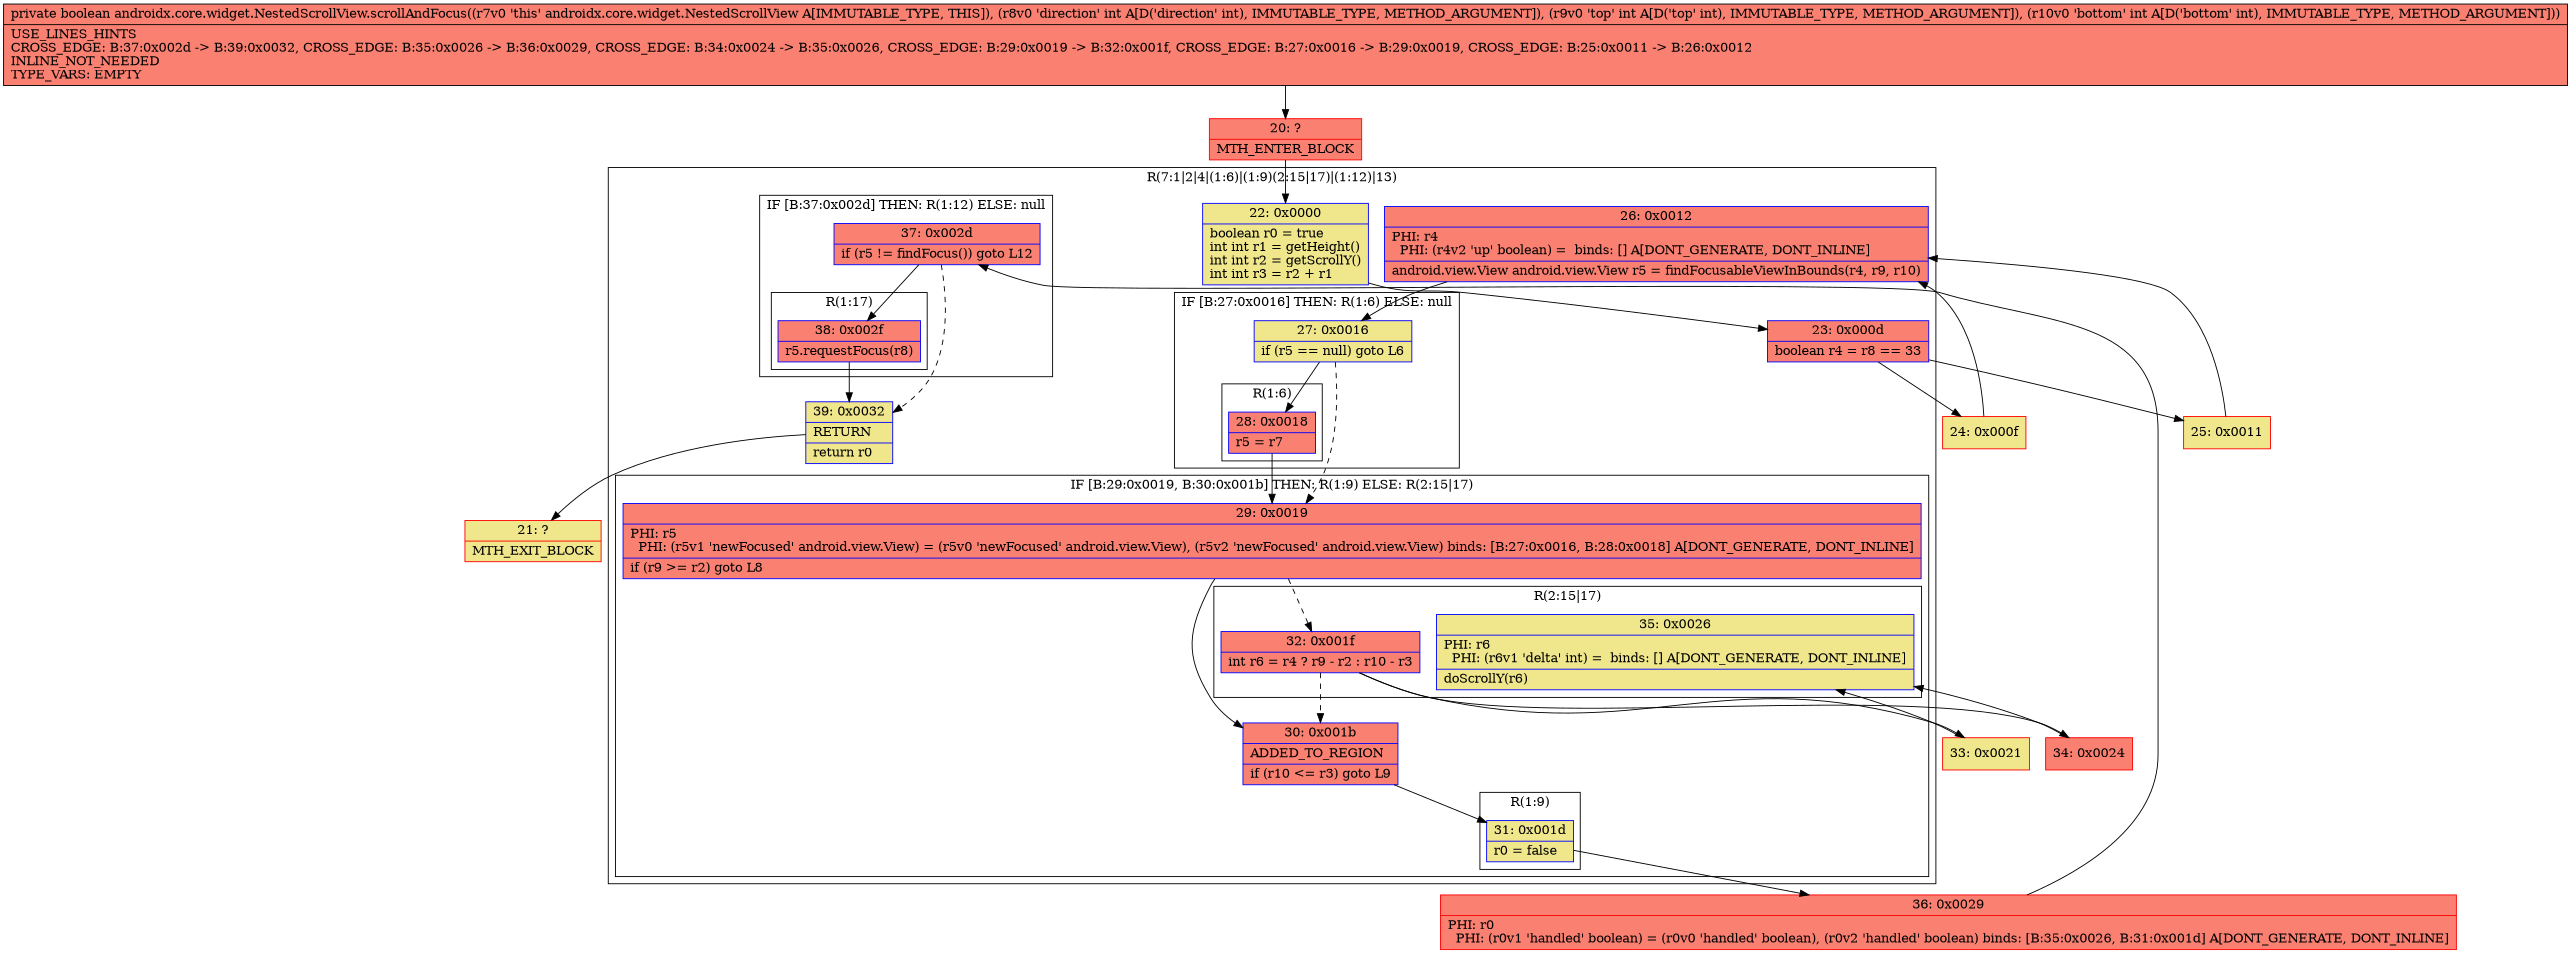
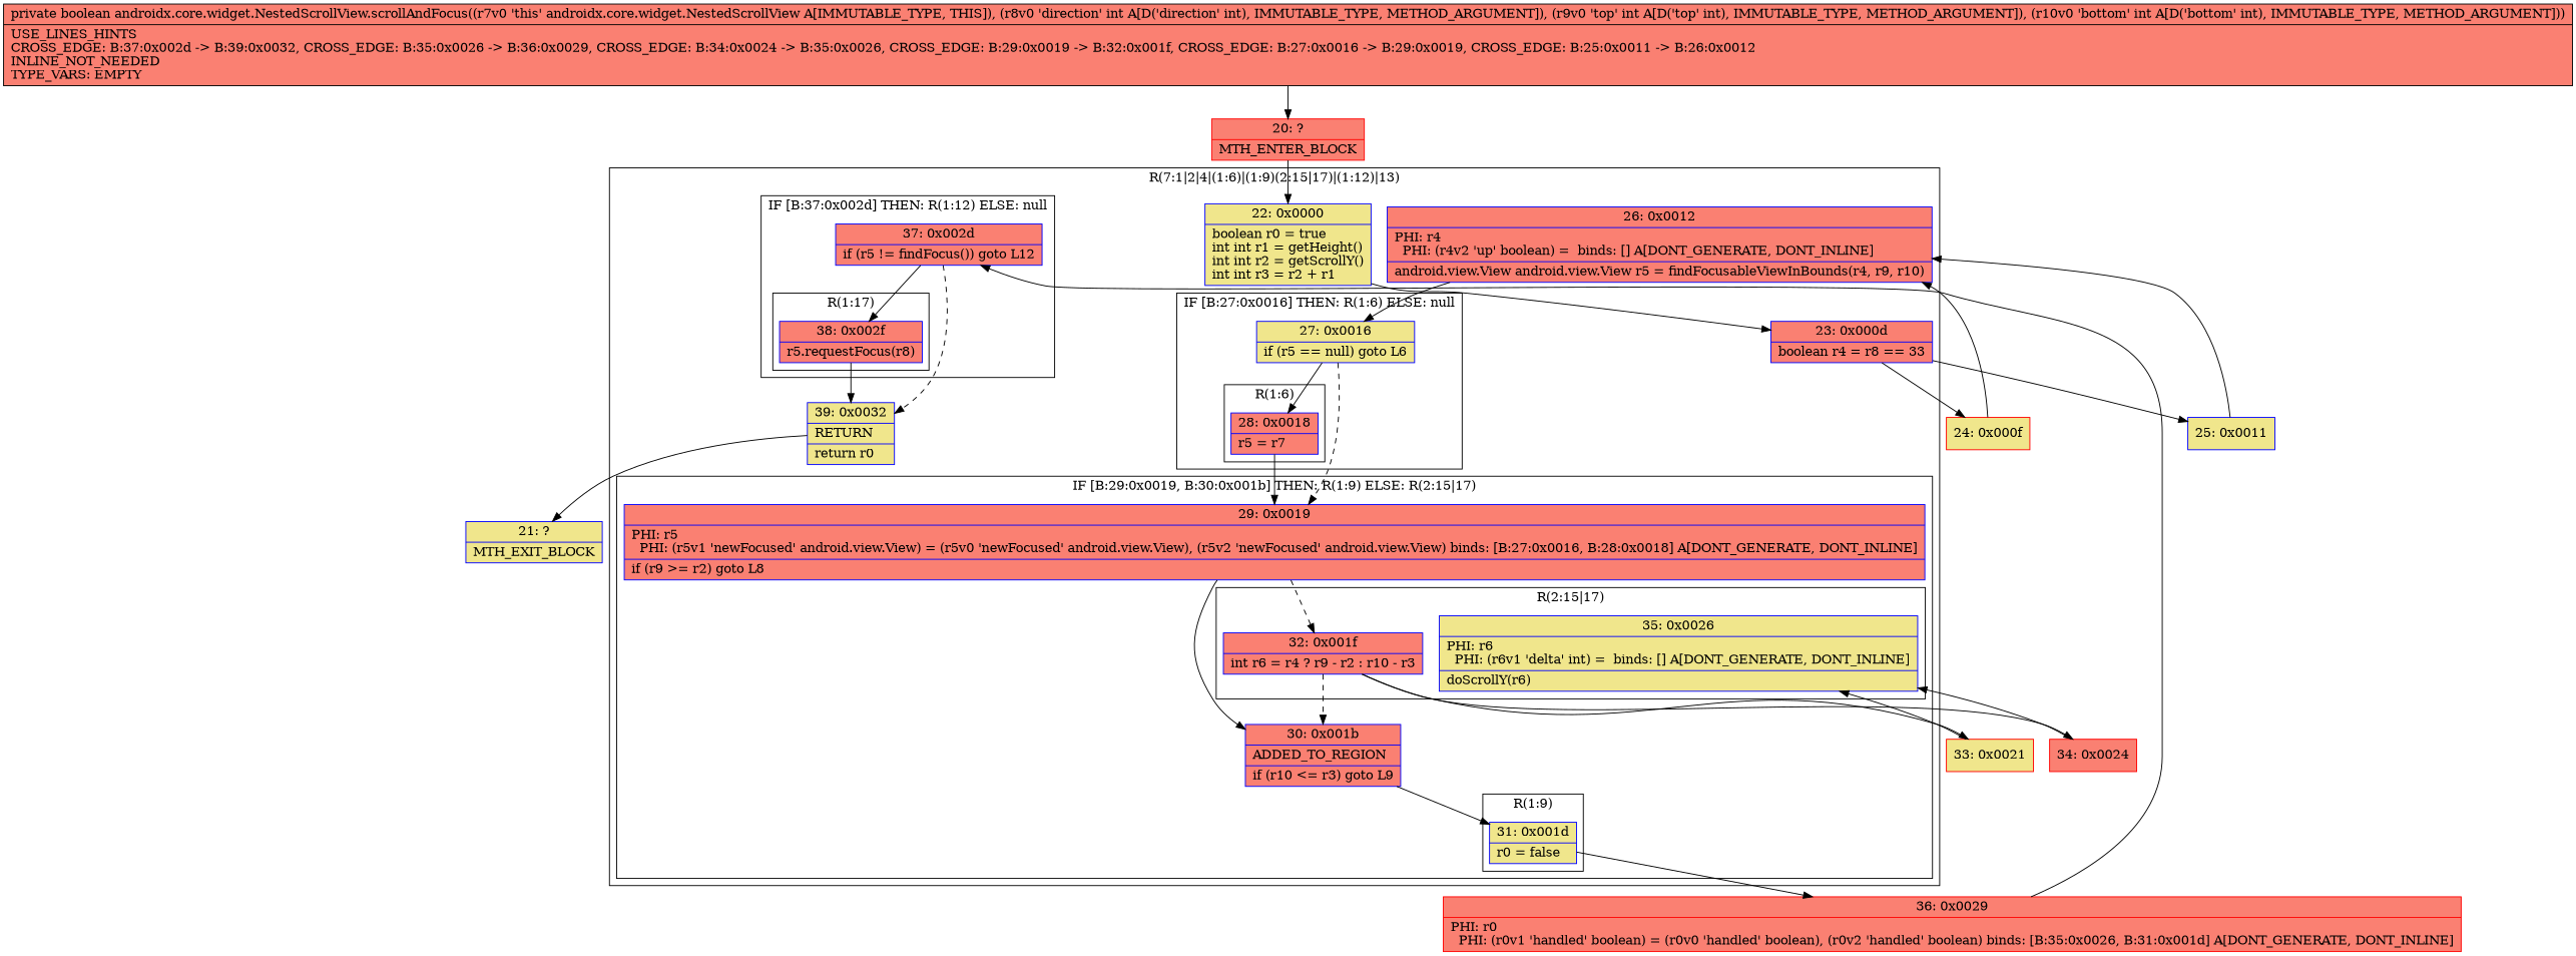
  digraph {
    node [color=blue fillcolor=salmon shape=record style=filled]
    n1 [label="{28\:\ 0x0018|r5 = r7\l}"]
    n2 [fillcolor=khaki label="{27\:\ 0x0016|if (r5 == null) goto L6\l}"]
    n3 [fillcolor=khaki label="{31\:\ 0x001d|r0 = false\l}"]
    n4 [label="{32\:\ 0x001f|int r6 = r4 ? r9 \- r2 : r10 \- r3\l}"]
    n5 [fillcolor=khaki label="{35\:\ 0x0026|PHI: r6 \l  PHI: (r6v1 'delta' int) =  binds: [] A[DONT_GENERATE, DONT_INLINE]\l|doScrollY(r6)\l}"]
    n6 [label="{29\:\ 0x0019|PHI: r5 \l  PHI: (r5v1 'newFocused' android.view.View) = (r5v0 'newFocused' android.view.View), (r5v2 'newFocused' android.view.View) binds: [B:27:0x0016, B:28:0x0018] A[DONT_GENERATE, DONT_INLINE]\l|if (r9 \>= r2) goto L8\l}"]
    n7 [label="{30\:\ 0x001b|ADDED_TO_REGION\l|if (r10 \<= r3) goto L9\l}"]
    n8 [label="{38\:\ 0x002f|r5.requestFocus(r8)\l}"]
    n9 [label="{37\:\ 0x002d|if (r5 != findFocus()) goto L12\l}"]
    n10 [fillcolor=khaki label="{22\:\ 0x0000|boolean r0 = true\lint int r1 = getHeight()\lint int r2 = getScrollY()\lint int r3 = r2 + r1\l}"]
    n11 [label="{23\:\ 0x000d|boolean r4 = r8 == 33\l}"]
    n12 [label="{26\:\ 0x0012|PHI: r4 \l  PHI: (r4v2 'up' boolean) =  binds: [] A[DONT_GENERATE, DONT_INLINE]\l|android.view.View android.view.View r5 = findFocusableViewInBounds(r4, r9, r10)\l}"]
    n13 [fillcolor=khaki label="{39\:\ 0x0032|RETURN\l|return r0\l}"]
    n14 [color=red label="{36\:\ 0x0029|PHI: r0 \l  PHI: (r0v1 'handled' boolean) = (r0v0 'handled' boolean), (r0v2 'handled' boolean) binds: [B:35:0x0026, B:31:0x001d] A[DONT_GENERATE, DONT_INLINE]\l}"]
    n15 [color=red fillcolor=khaki label="{33\:\ 0x0021}"]
    n16 [color=red label="{34\:\ 0x0024}"]
    n17 [color=red fillcolor=khaki label="{24\:\ 0x000f}"]
-   n18 [color=red fillcolor=khaki label="{25\:\ 0x0011}"]
-   n19 [color=red fillcolor=khaki label="{21\:\ ?|MTH_EXIT_BLOCK\l}"]
+   n18 [fillcolor=khaki label="{25\:\ 0x0011}"]
+   n19 [fillcolor=khaki label="{21\:\ ?|MTH_EXIT_BLOCK\l}"]
    n20 [color=red label="{20\:\ ?|MTH_ENTER_BLOCK\l}"]
    n21 [label="{private boolean androidx.core.widget.NestedScrollView.scrollAndFocus((r7v0 'this' androidx.core.widget.NestedScrollView A[IMMUTABLE_TYPE, THIS]), (r8v0 'direction' int A[D('direction' int), IMMUTABLE_TYPE, METHOD_ARGUMENT]), (r9v0 'top' int A[D('top' int), IMMUTABLE_TYPE, METHOD_ARGUMENT]), (r10v0 'bottom' int A[D('bottom' int), IMMUTABLE_TYPE, METHOD_ARGUMENT]))  | USE_LINES_HINTS\lCROSS_EDGE: B:37:0x002d \-\> B:39:0x0032, CROSS_EDGE: B:35:0x0026 \-\> B:36:0x0029, CROSS_EDGE: B:34:0x0024 \-\> B:35:0x0026, CROSS_EDGE: B:29:0x0019 \-\> B:32:0x001f, CROSS_EDGE: B:27:0x0016 \-\> B:29:0x0019, CROSS_EDGE: B:25:0x0011 \-\> B:26:0x0012\lINLINE_NOT_NEEDED\lTYPE_VARS: EMPTY\l}" color=""]
    subgraph cluster_1 {
      label="R(7:1|2|4|(1:6)|(1:9)(2:15|17)|(1:12)|13)"
      n10
      n11
      n12
      n13
      subgraph cluster_2 {
        label="IF [B:27:0x0016] THEN: R(1:6) ELSE: null"
        n2
        subgraph cluster_3 {
          label="R(1:6)"
          n1
        }
      }
      subgraph cluster_4 {
        label="IF [B:29:0x0019, B:30:0x001b] THEN: R(1:9) ELSE: R(2:15|17)"
        n6
        n7
        subgraph cluster_5 {
          label="R(1:9)"
          n3
        }
        subgraph cluster_6 {
          label="R(2:15|17)"
          n4
          n5
        }
      }
      subgraph cluster_7 {
        label="IF [B:37:0x002d] THEN: R(1:12) ELSE: null"
        n9
        subgraph cluster_8 {
          label="R(1:17)"
          n8
        }
      }
    }
    n1 -> n6
    n2 -> n1
    n2 -> n6 [style=dashed]
    n3 -> n14
    n4 -> n7 [style=dashed]
    n4 -> n15
    n4 -> n16
    n6 -> n4 [style=dashed]
    n6 -> n7
    n7 -> n3
    n8 -> n13
    n9 -> n8
    n9 -> n13 [style=dashed]
    n10 -> n11
    n11 -> n17
    n11 -> n18
    n12 -> n2
    n13 -> n19
    n14 -> n9
    n15 -> n5
    n16 -> n5
    n17 -> n12
    n18 -> n12
    n20 -> n10
    n21 -> n20
  }
